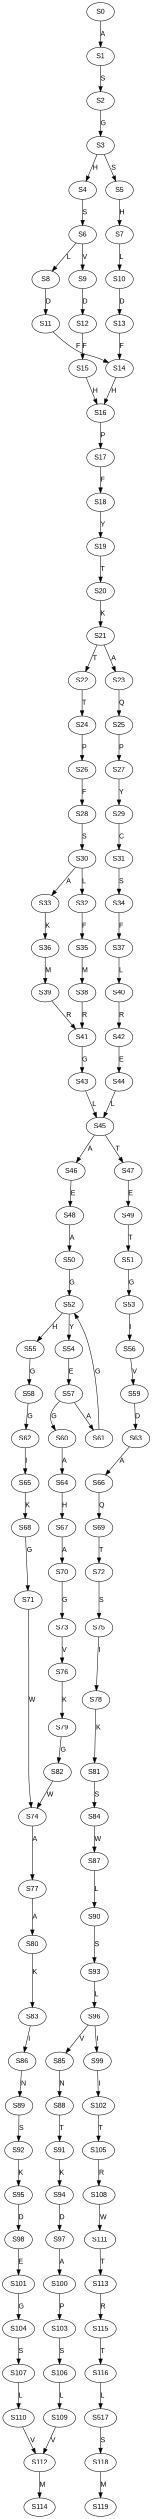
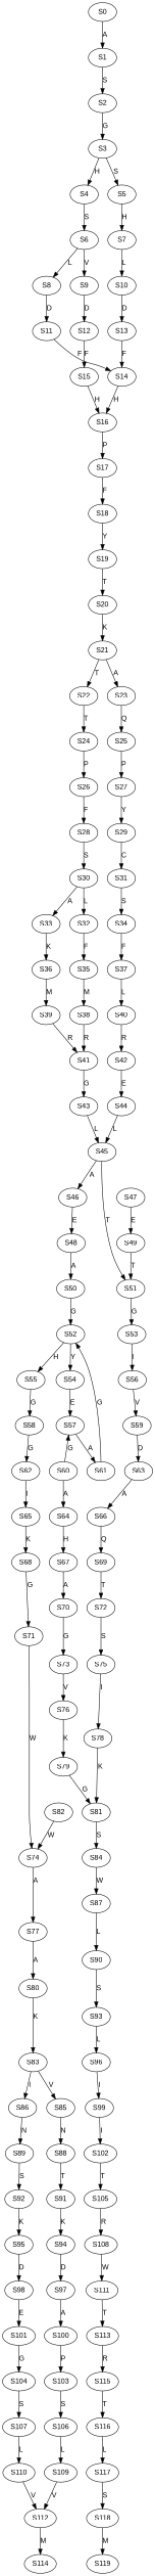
  strict digraph {
    fontname="Liberation Sans"
    node [fontname="Liberation Sans"]
    edge [fontname="Liberation Sans"]
    S0
    S1
    S2
    S3
    S4
    S5
    S6
    S7
    S8
    S9
    S10
    S11
    S12
    S13
    S14
    S15
    S16
    S17
    S18
    S19
    S20
    S21
    S22
    S23
    S24
    S25
    S26
    S27
    S28
    S29
    S30
    S31
    S32
    S33
    S34
    S35
    S36
    S37
    S38
    S39
    S40
    S41
    S42
    S43
    S44
    S45
    S46
    S47
    S48
    S49
    S50
    S51
    S52
    S53
    S54
    S55
    S56
    S57
    S58
    S59
    S60
    S61
    S62
    S63
    S64
    S65
    S66
    S67
    S68
    S69
    S70
    S71
    S72
    S73
    S74
    S75
    S76
    S77
    S78
    S79
    S80
    S81
    S82
    S83
    S84
    S85
    S86
    S87
    S88
    S89
    S90
    S91
    S92
    S93
    S94
    S95
    S96
    S97
    S98
    S99
    S100
    S101
    S102
    S103
    S104
    S105
    S106
    S107
    S108
    S109
    S110
    S111
    S112
    S113
    S114
    S115
    S116
-   S117 [label=S517]
+   S117
    S118
    S119
    S0 -> S1 [label=A]
    S1 -> S2 [label=S]
    S2 -> S3 [label=G]
    S3 -> S4 [label=H]
    S3 -> S5 [label=S]
    S4 -> S6 [label=S]
    S5 -> S7 [label=H]
    S6 -> S8 [label=L]
    S6 -> S9 [label=V]
    S7 -> S10 [label=L]
    S8 -> S11 [label=D]
    S9 -> S12 [label=D]
    S10 -> S13 [label=D]
    S11 -> S14 [label=F]
    S12 -> S15 [label=F]
    S13 -> S14 [label=F]
    S14 -> S16 [label=H]
    S15 -> S16 [label=H]
    S16 -> S17 [label=P]
    S17 -> S18 [label=F]
    S18 -> S19 [label=Y]
    S19 -> S20 [label=T]
    S20 -> S21 [label=K]
    S21 -> S22 [label=T]
    S21 -> S23 [label=A]
    S22 -> S24 [label=T]
    S23 -> S25 [label=Q]
    S24 -> S26 [label=P]
    S25 -> S27 [label=P]
    S26 -> S28 [label=F]
    S27 -> S29 [label=Y]
    S28 -> S30 [label=S]
    S29 -> S31 [label=C]
    S30 -> S32 [label=L]
    S30 -> S33 [label=A]
    S31 -> S34 [label=S]
    S32 -> S35 [label=F]
    S33 -> S36 [label=K]
    S34 -> S37 [label=F]
    S35 -> S38 [label=M]
    S36 -> S39 [label=M]
    S37 -> S40 [label=L]
    S38 -> S41 [label=R]
    S39 -> S41 [label=R]
    S40 -> S42 [label=R]
    S41 -> S43 [label=G]
    S42 -> S44 [label=E]
    S43 -> S45 [label=L]
    S44 -> S45 [label=L]
    S45 -> S46 [label=A]
-   S45 -> S47 [label=T]
+   S45 -> S51 [label=T]
    S46 -> S48 [label=E]
    S47 -> S49 [label=E]
    S48 -> S50 [label=A]
    S49 -> S51 [label=T]
    S50 -> S52 [label=G]
    S51 -> S53 [label=G]
    S52 -> S54 [label=Y]
    S52 -> S55 [label=H]
    S53 -> S56 [label=I]
    S54 -> S57 [label=E]
    S55 -> S58 [label=G]
    S56 -> S59 [label=V]
-   S57 -> S60 [label=G]
+   S60 -> S57 [label=G]
    S57 -> S61 [label=A]
    S58 -> S62 [label=G]
    S59 -> S63 [label=D]
    S60 -> S64 [label=A]
    S61 -> S52 [label=G]
    S62 -> S65 [label=I]
    S63 -> S66 [label=A]
    S64 -> S67 [label=H]
    S65 -> S68 [label=K]
    S66 -> S69 [label=Q]
    S67 -> S70 [label=A]
    S68 -> S71 [label=G]
    S69 -> S72 [label=T]
    S70 -> S73 [label=G]
    S71 -> S74 [label=W]
    S72 -> S75 [label=S]
    S73 -> S76 [label=V]
    S74 -> S77 [label=A]
    S75 -> S78 [label=I]
    S76 -> S79 [label=K]
    S77 -> S80 [label=A]
    S78 -> S81 [label=K]
-   S79 -> S82 [label=G]
+   S79 -> S81 [label=G]
    S80 -> S83 [label=K]
    S81 -> S84 [label=S]
    S82 -> S74 [label=W]
-   S96 -> S85 [label=V]
+   S83 -> S85 [label=V]
    S83 -> S86 [label=I]
    S84 -> S87 [label=W]
    S85 -> S88 [label=N]
    S86 -> S89 [label=N]
    S87 -> S90 [label=L]
    S88 -> S91 [label=T]
    S89 -> S92 [label=S]
    S90 -> S93 [label=S]
    S91 -> S94 [label=K]
    S92 -> S95 [label=K]
    S93 -> S96 [label=L]
    S94 -> S97 [label=D]
    S95 -> S98 [label=D]
    S96 -> S99 [label=I]
    S97 -> S100 [label=A]
    S98 -> S101 [label=E]
    S99 -> S102 [label=I]
    S100 -> S103 [label=P]
    S101 -> S104 [label=G]
    S102 -> S105 [label=T]
    S103 -> S106 [label=S]
    S104 -> S107 [label=S]
    S105 -> S108 [label=R]
    S106 -> S109 [label=L]
    S107 -> S110 [label=L]
    S108 -> S111 [label=W]
    S109 -> S112 [label=V]
    S110 -> S112 [label=V]
    S111 -> S113 [label=T]
    S112 -> S114 [label=M]
    S113 -> S115 [label=R]
    S115 -> S116 [label=T]
    S116 -> S117 [label=L]
    S117 -> S118 [label=S]
    S118 -> S119 [label=M]
  }
